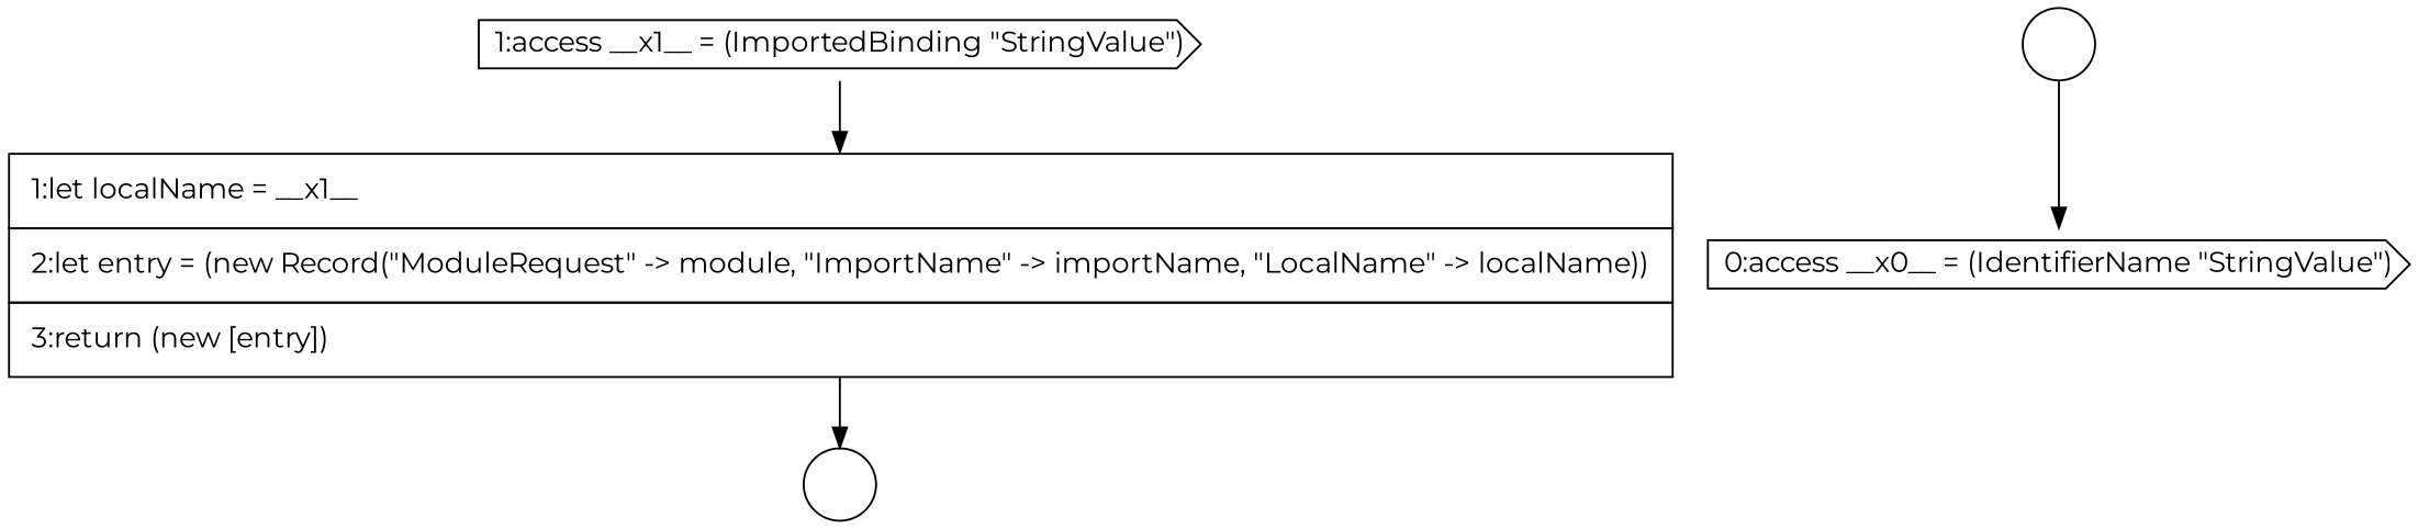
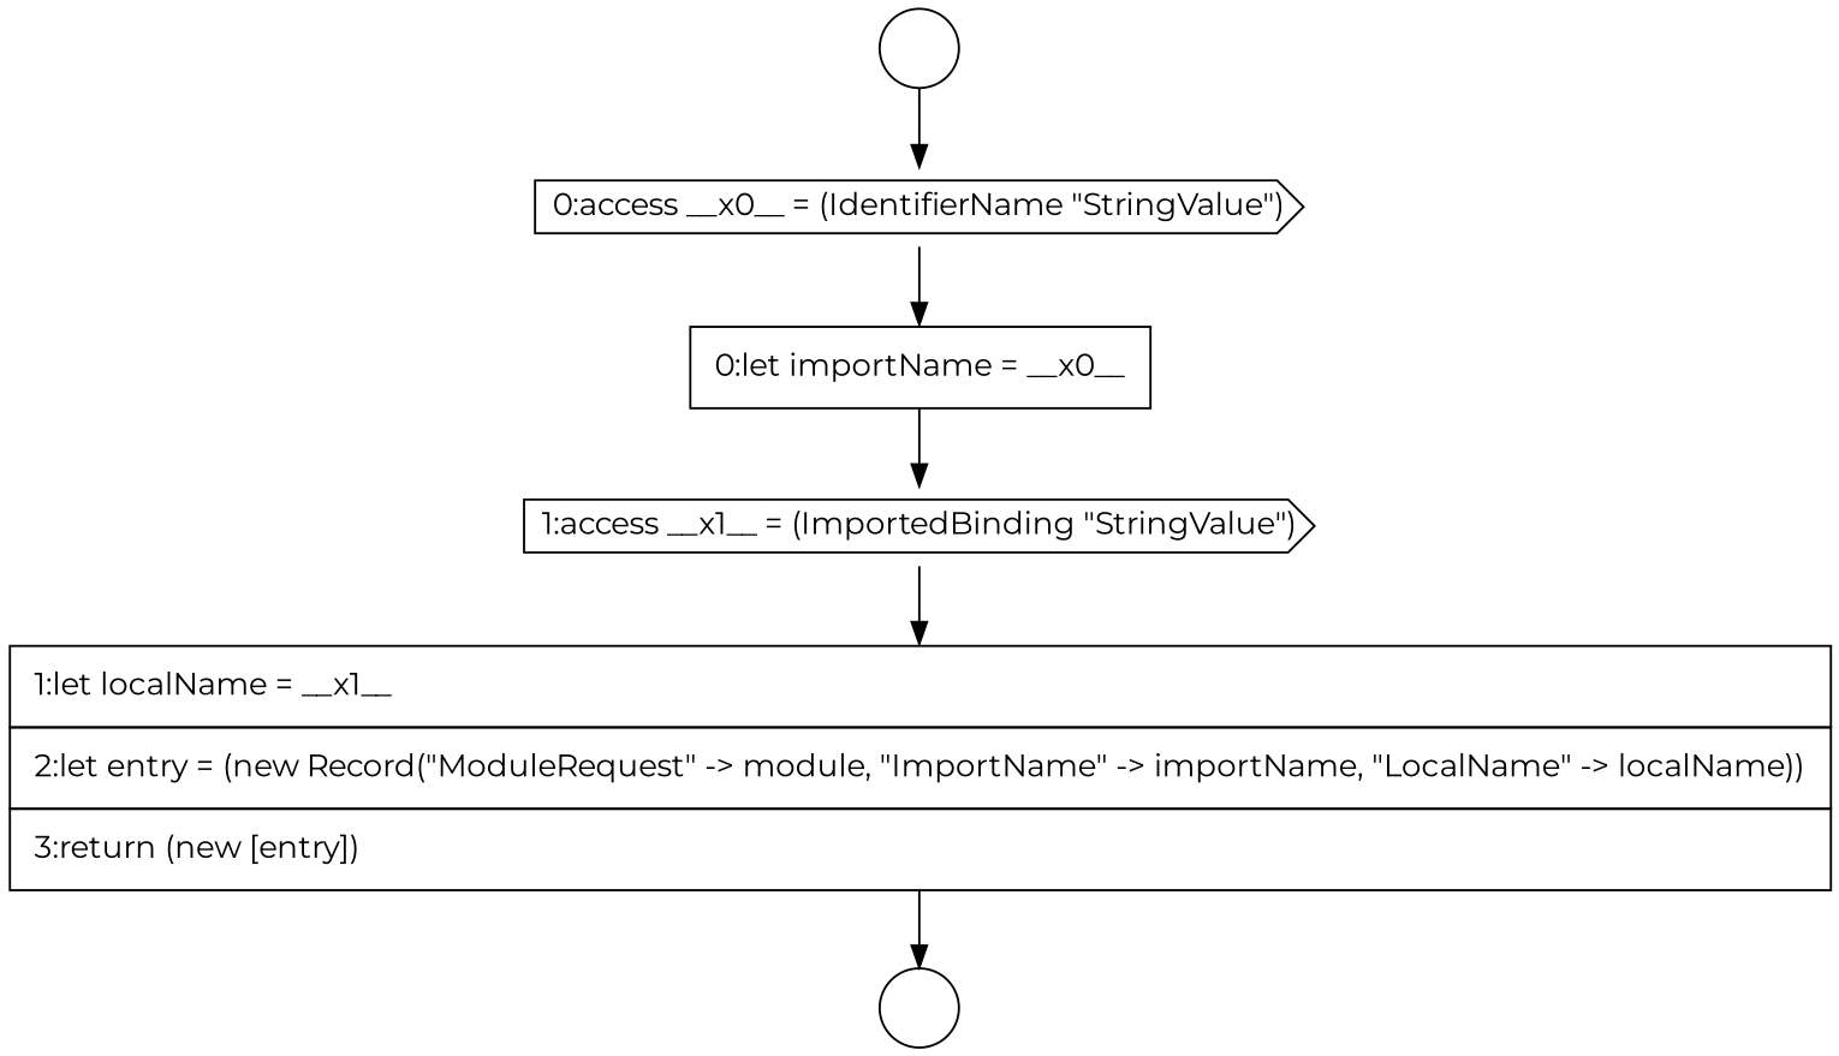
  digraph {
    fontname=Montserrat
    node [color=black fillcolor=white shape=none style=filled fontname=Montserrat]
    edge [color=black fontname=Montserrat]
+   n1 [label=<<font color="black">     <table border="0" cellborder="1" cellspacing="0" cellpadding="10">       <tr><td align="left">0:let importName = __x0__</td></tr>     </table>   </font>> margin=0]
    n2 [label=<<font color="black">1:access __x1__ = (ImportedBinding &quot;StringValue&quot;)</font>> shape=cds]
    n3 [label=<<font color="black">     <table border="0" cellborder="1" cellspacing="0" cellpadding="10">       <tr><td align="left">1:let localName = __x1__</td></tr>       <tr><td align="left">2:let entry = (new Record(&quot;ModuleRequest&quot; -&gt; module, &quot;ImportName&quot; -&gt; importName, &quot;LocalName&quot; -&gt; localName))</td></tr>       <tr><td align="left">3:return (new [entry])</td></tr>     </table>   </font>> margin=0]
    n4 [label=" " shape=circle]
    n5 [label=<<font color="black">0:access __x0__ = (IdentifierName &quot;StringValue&quot;)</font>> shape=cds]
    n6 [label=" " shape=circle]
+   n1 -> n2
    n2 -> n3
    n3 -> n4
+   n5 -> n1
    n6 -> n5
  }
